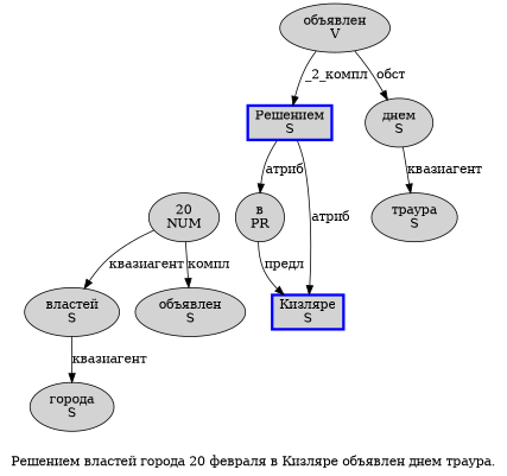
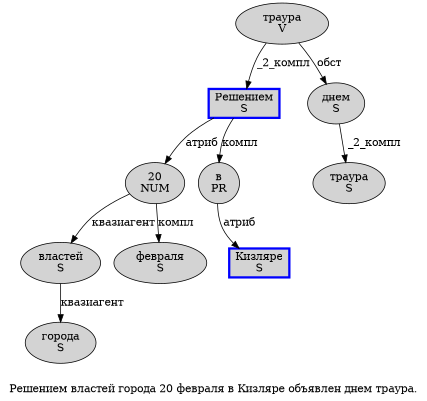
  digraph {
    label="Решением властей города 20 февраля в Кизляре объявлен днем траура."
    node [fillcolor=lightgray penwidth=1 shape=ellipse style=filled]
    n1 [color=blue label="Решением\nS" penwidth=3 shape=box]
    n2 [label="20\nNUM"]
    n3 [label="в\nPR"]
    n4 [label="властей\nS"]
    n5 [label="города\nS"]
-   n6 [label="объявлен\nS"]
+   n6 [label="февраля\nS"]
    n7 [color=blue label="Кизляре\nS" penwidth=3 shape=box]
-   n8 [label="объявлен\nV"]
+   n8 [label="траура\nV"]
    n9 [label="днем\nS"]
    n10 [label="траура\nS"]
-   n1 -> n7 [label="атриб"]
-   n1 -> n3 [label="атриб"]
+   n1 -> n2 [label="атриб"]
+   n1 -> n3 [label="компл"]
    n2 -> n4 [label="квазиагент"]
    n2 -> n6 [label="компл"]
-   n3 -> n7 [label="предл"]
+   n3 -> n7 [label="атриб"]
    n4 -> n5 [label="квазиагент"]
    n8 -> n1 [label="_2_компл"]
    n8 -> n9 [label="обст"]
-   n9 -> n10 [label="квазиагент"]
+   n9 -> n10 [label="_2_компл"]
  }
